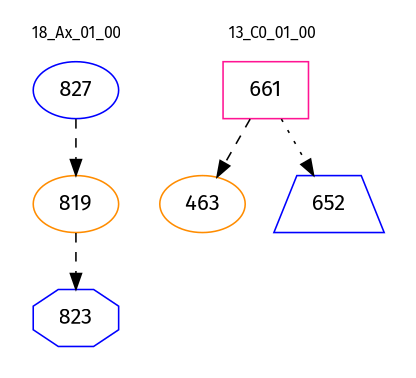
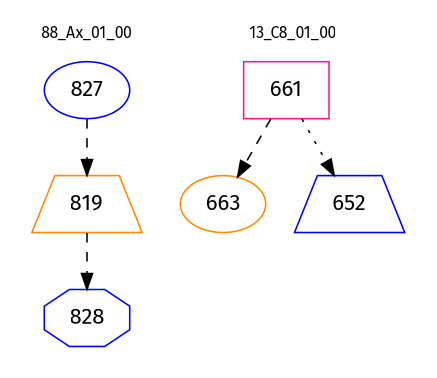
  digraph {
    fontname="Fira Sans"
    node [color=blue fontname="Fira Sans" shape=ellipse]
    edge [color=black fontname="Fira Sans" style=dashed]
    n1 [label=827]
-   n2 [color=darkorange label=819]
-   n3 [label=823 shape=octagon]
-   n4 [color=darkorange label=463]
+   n2 [color=darkorange label=819 shape=trapezium]
+   n3 [label=828 shape=octagon]
+   n4 [color=darkorange label=663]
    n5 [color=deeppink label=661 shape=box]
    n6 [label=652 shape=trapezium]
    subgraph cluster_1 {
      color=white
      fontsize=10
-     label="18_Ax_01_00"
+     label="88_Ax_01_00"
      n1
      n2
      n3
    }
    subgraph cluster_2 {
      color=white
      fontsize=10
-     label="13_C0_01_00"
+     label="13_C8_01_00"
      n4
      n5
      n6
    }
    n1 -> n2
    n2 -> n3
    n5 -> n4
    n5 -> n6 [style=dotted]
  }
